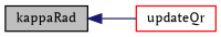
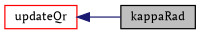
  digraph {
    rankdir=LR
    fontname="PT Serif"
    node [fontname="PT Serif" fontsize=10 shape=record]
    n1 [color=black fillcolor=grey75 fontcolor=black height=0.2 label=kappaRad style=filled width=0.4]
    n2 [color=red height=0.2 label=updateQr width=0.4]
-   n1 -> n2 [color=midnightblue dir=back fontname="PT Serif" fontsize=10 labelfontname=FreeSans labelfontsize=10 style=solid]
+   n2 -> n1 [color=midnightblue dir=back fontname="PT Serif" fontsize=10 labelfontname=FreeSans labelfontsize=10 style=solid]
  }
